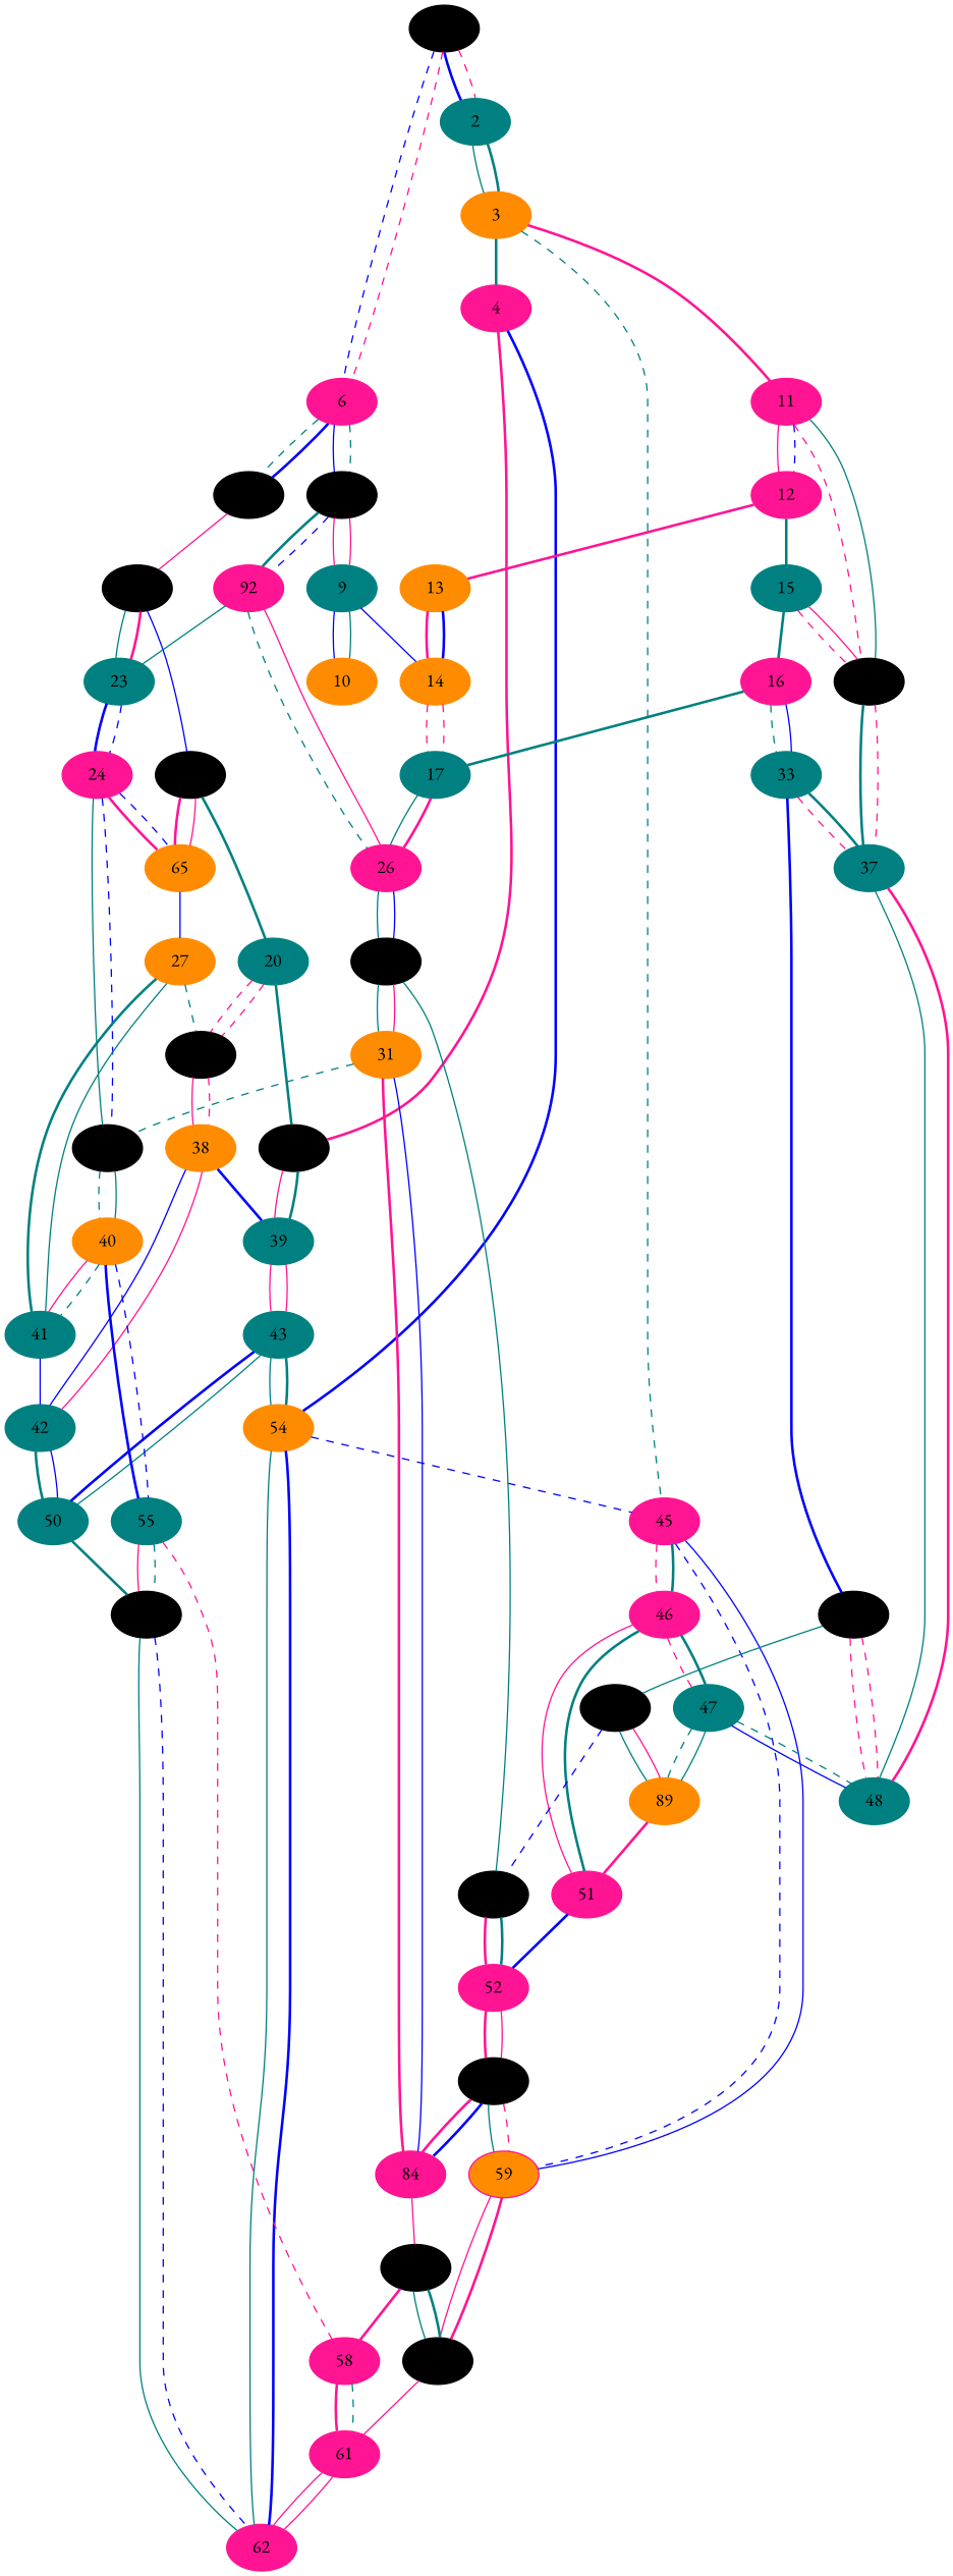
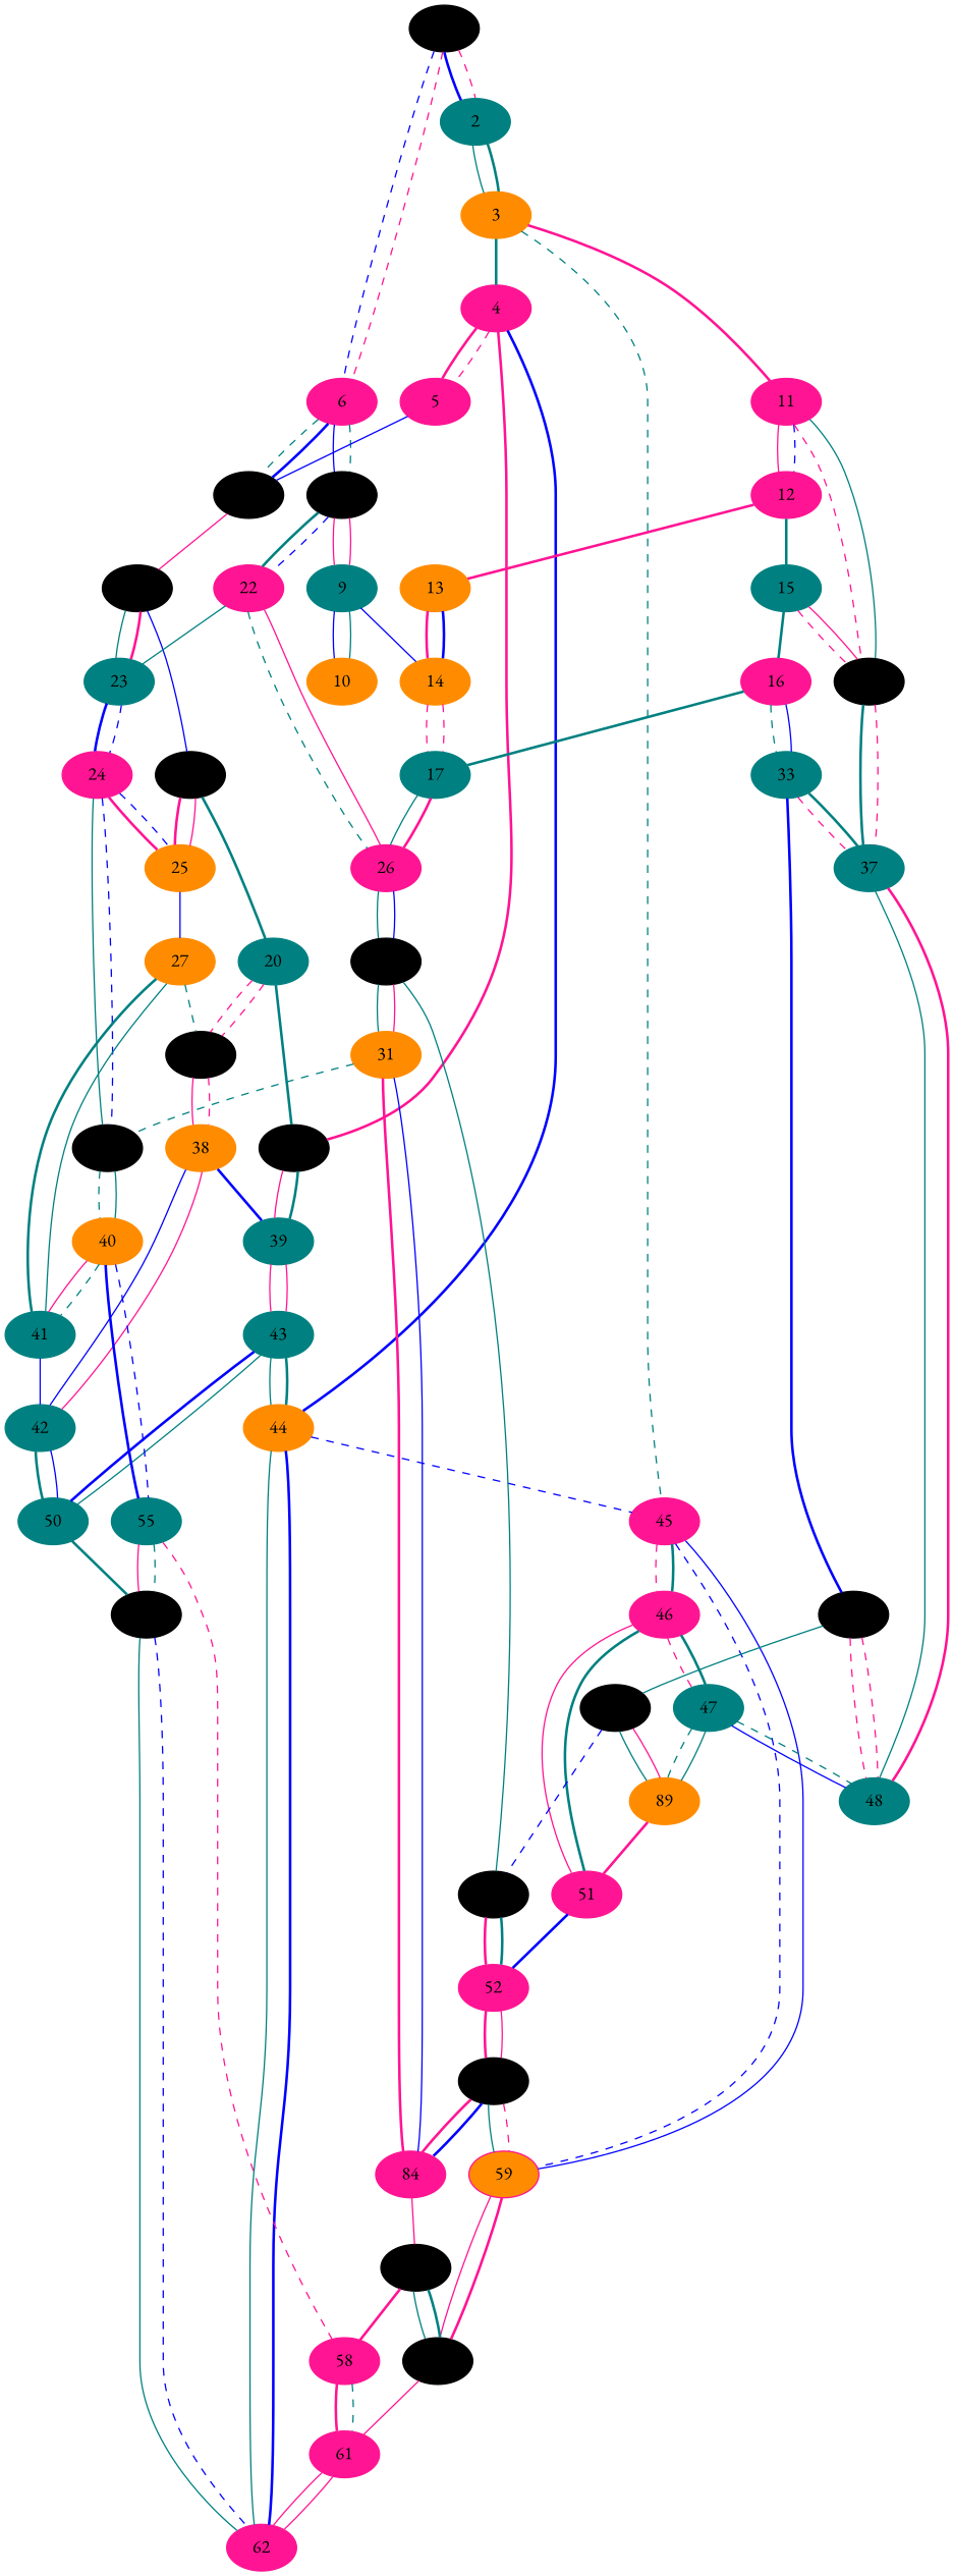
  graph {
    fontname="EB Garamond"
    node [color=deeppink fontname="EB Garamond" style=filled]
    edge [color=deeppink fontname="EB Garamond" style=solid]
    1 [color=black]
    2 [color=teal]
    6
    3 [color=darkorange]
    7 [color=black]
    8 [color=black]
    4
    11
    45
+   5
    21 [color=black]
-   44 [color=darkorange label=54]
+   44 [color=darkorange]
    12
    29 [color=black]
    46
    59 [fillcolor=darkorange]
    39 [color=teal]
    62
    18 [color=black]
    9 [color=teal]
-   22 [label=92]
+   22
    19 [color=black]
    23 [color=teal]
    10 [color=darkorange]
    14 [color=darkorange]
    26
    17 [color=teal]
    13 [color=darkorange]
    15 [color=teal]
    37 [color=teal]
    16
    33 [color=teal]
    34 [color=black]
    30 [color=black]
    20 [color=teal]
-   25 [color=darkorange label=65]
+   25 [color=darkorange]
    24
    28 [color=black]
    27 [color=darkorange]
    38 [color=darkorange]
    43 [color=teal]
    32 [color=black]
    40 [color=darkorange]
    41 [color=teal]
    31 [color=darkorange]
    36 [color=black]
    42 [color=teal]
    48 [color=teal]
    n49 [label=84]
    52
    57 [color=black]
    55 [color=teal]
    35 [color=black]
    n54 [color=darkorange label=89]
    51
    53 [color=black]
    50 [color=teal]
    56 [color=black]
    58
    47 [color=teal]
    60 [color=black]
    61
    1 -- 2 [color=blue style=bold]
    1 -- 2 [style=dashed]
    1 -- 6 [color=blue style=dashed]
    1 -- 6 [style=dashed]
    2 -- 3 [color=teal]
    2 -- 3 [color=teal style=bold]
    6 -- 7 [color=teal style=dashed]
    6 -- 7 [color=blue style=bold]
    6 -- 8 [color=blue]
    6 -- 8 [color=teal style=dashed]
    3 -- 4 [color=teal style=bold]
    3 -- 11 [style=bold]
    3 -- 45 [color=teal style=dashed]
    7 -- 18
    8 -- 9
    8 -- 9
    8 -- 22 [color=teal style=bold]
    8 -- 22 [color=blue style=dashed]
+   4 -- 5 [style=bold]
+   4 -- 5 [style=dashed]
    4 -- 21 [style=bold]
    4 -- 44 [color=blue style=bold]
    11 -- 12
    11 -- 12 [color=blue style=dashed]
    11 -- 29 [style=dashed]
    11 -- 29 [color=teal]
    45 -- 46 [style=dashed]
    45 -- 46 [color=teal style=bold]
    45 -- 59 [color=blue style=dashed]
    45 -- 59 [color=blue]
+   5 -- 7 [color=blue]
    21 -- 39
    21 -- 39 [color=teal style=bold]
    44 -- 45 [color=blue style=dashed]
    44 -- 62 [color=teal]
    44 -- 62 [color=blue style=bold]
    12 -- 13 [style=bold]
    12 -- 15 [color=teal style=bold]
    29 -- 37 [color=teal style=bold]
    29 -- 37 [style=dashed]
    46 -- 51
    46 -- 51 [color=teal style=bold]
    46 -- 47 [style=dashed]
    46 -- 47 [color=teal style=bold]
    59 -- 60
    59 -- 60 [style=bold]
    39 -- 43
    39 -- 43
    18 -- 19 [color=blue]
    18 -- 23 [color=teal]
    18 -- 23 [style=bold]
    9 -- 10 [color=blue]
    9 -- 10 [color=teal]
    9 -- 14 [color=blue]
    22 -- 23 [color=teal]
    22 -- 26 [color=teal style=dashed]
    22 -- 26
    19 -- 20 [color=teal style=bold]
    19 -- 25 [style=bold]
    19 -- 25
    23 -- 24 [color=blue style=bold]
    23 -- 24 [color=blue style=dashed]
    14 -- 17 [style=dashed]
    14 -- 17 [style=dashed]
    26 -- 30 [color=teal]
    26 -- 30 [color=blue]
    17 -- 26 [color=teal]
    17 -- 26 [style=bold]
    13 -- 14 [style=bold]
    13 -- 14 [color=blue style=bold]
    15 -- 29 [style=dashed]
    15 -- 29
    15 -- 16 [color=teal style=bold]
    37 -- 48 [color=teal]
    37 -- 48 [style=bold]
    16 -- 17 [color=teal style=bold]
    16 -- 33 [color=teal style=dashed]
    16 -- 33 [color=blue]
    33 -- 37 [style=dashed]
    33 -- 37 [color=teal style=bold]
    33 -- 34 [color=blue style=bold]
    34 -- 48 [style=dashed]
    34 -- 48 [style=dashed]
    34 -- 35 [color=teal]
    30 -- 31 [color=teal]
    30 -- 31
    30 -- 36 [color=teal]
    20 -- 21 [color=teal style=bold]
    20 -- 28 [style=dashed]
    20 -- 28 [style=dashed]
    25 -- 27 [color=blue]
    24 -- 25 [style=bold]
    24 -- 25 [color=blue style=dashed]
    24 -- 32 [color=teal]
    24 -- 32 [color=blue style=dashed]
    28 -- 38
    28 -- 38 [style=dashed]
    27 -- 28 [color=teal style=dashed]
    27 -- 41 [color=teal style=bold]
    27 -- 41 [color=teal]
    38 -- 39 [color=blue style=bold]
    38 -- 42 [color=blue]
    38 -- 42
    43 -- 44 [color=teal]
    43 -- 44 [color=teal style=bold]
    43 -- 50 [color=blue style=bold]
    43 -- 50 [color=teal]
    32 -- 40 [color=teal style=dashed]
    32 -- 40 [color=teal]
    40 -- 41
    40 -- 41 [color=teal style=dashed]
    40 -- 55 [color=blue style=bold]
    40 -- 55 [color=blue style=dashed]
    41 -- 42 [color=blue]
    31 -- 32 [color=teal style=dashed]
    31 -- n49 [style=bold]
    31 -- n49 [color=blue]
    36 -- 52 [style=bold]
    36 -- 52 [color=teal style=bold]
    42 -- 50 [color=teal style=bold]
    42 -- 50 [color=blue]
    n49 -- 57
    52 -- 53 [style=bold]
    52 -- 53
    57 -- 58 [style=bold]
    57 -- 60 [color=teal]
    57 -- 60 [color=teal style=bold]
    55 -- 56
    55 -- 56 [color=teal style=dashed]
    55 -- 58 [style=dashed]
    35 -- 36 [color=blue style=dashed]
    35 -- n54 [color=teal]
    35 -- n54
    n54 -- 51 [style=bold]
    51 -- 52 [color=blue style=bold]
    53 -- 59 [color=teal]
    53 -- 59 [style=dashed]
    53 -- n49 [style=bold]
    53 -- n49 [color=blue style=bold]
    50 -- 56 [color=teal style=bold]
    56 -- 62 [color=teal]
    56 -- 62 [color=blue style=dashed]
    58 -- 61 [style=bold]
    58 -- 61 [color=teal style=dashed]
    47 -- 48 [color=blue]
    47 -- 48 [color=teal style=dashed]
    47 -- n54 [color=teal style=dashed]
    47 -- n54 [color=teal]
    60 -- 61
    61 -- 62
    61 -- 62
  }
